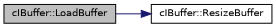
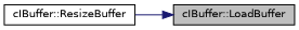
  digraph {
    rankdir=LR
    node [color=black fontname=Helvetica fontsize=10 shape=record style=filled]
    n1 [fillcolor=grey75 fontcolor=black height=0.2 label="cIBuffer::LoadBuffer" width=0.4]
    n2 [fillcolor=white height=0.2 label="cIBuffer::ResizeBuffer" width=0.4]
-   n1 -> n2 [color=midnightblue fontname=Helvetica fontsize=10 labelfontname=Helvetica labelfontsize=10 style=solid]
+   n2 -> n1 [color=midnightblue fontname=Helvetica fontsize=10 labelfontname=Helvetica labelfontsize=10 style=solid]
  }
